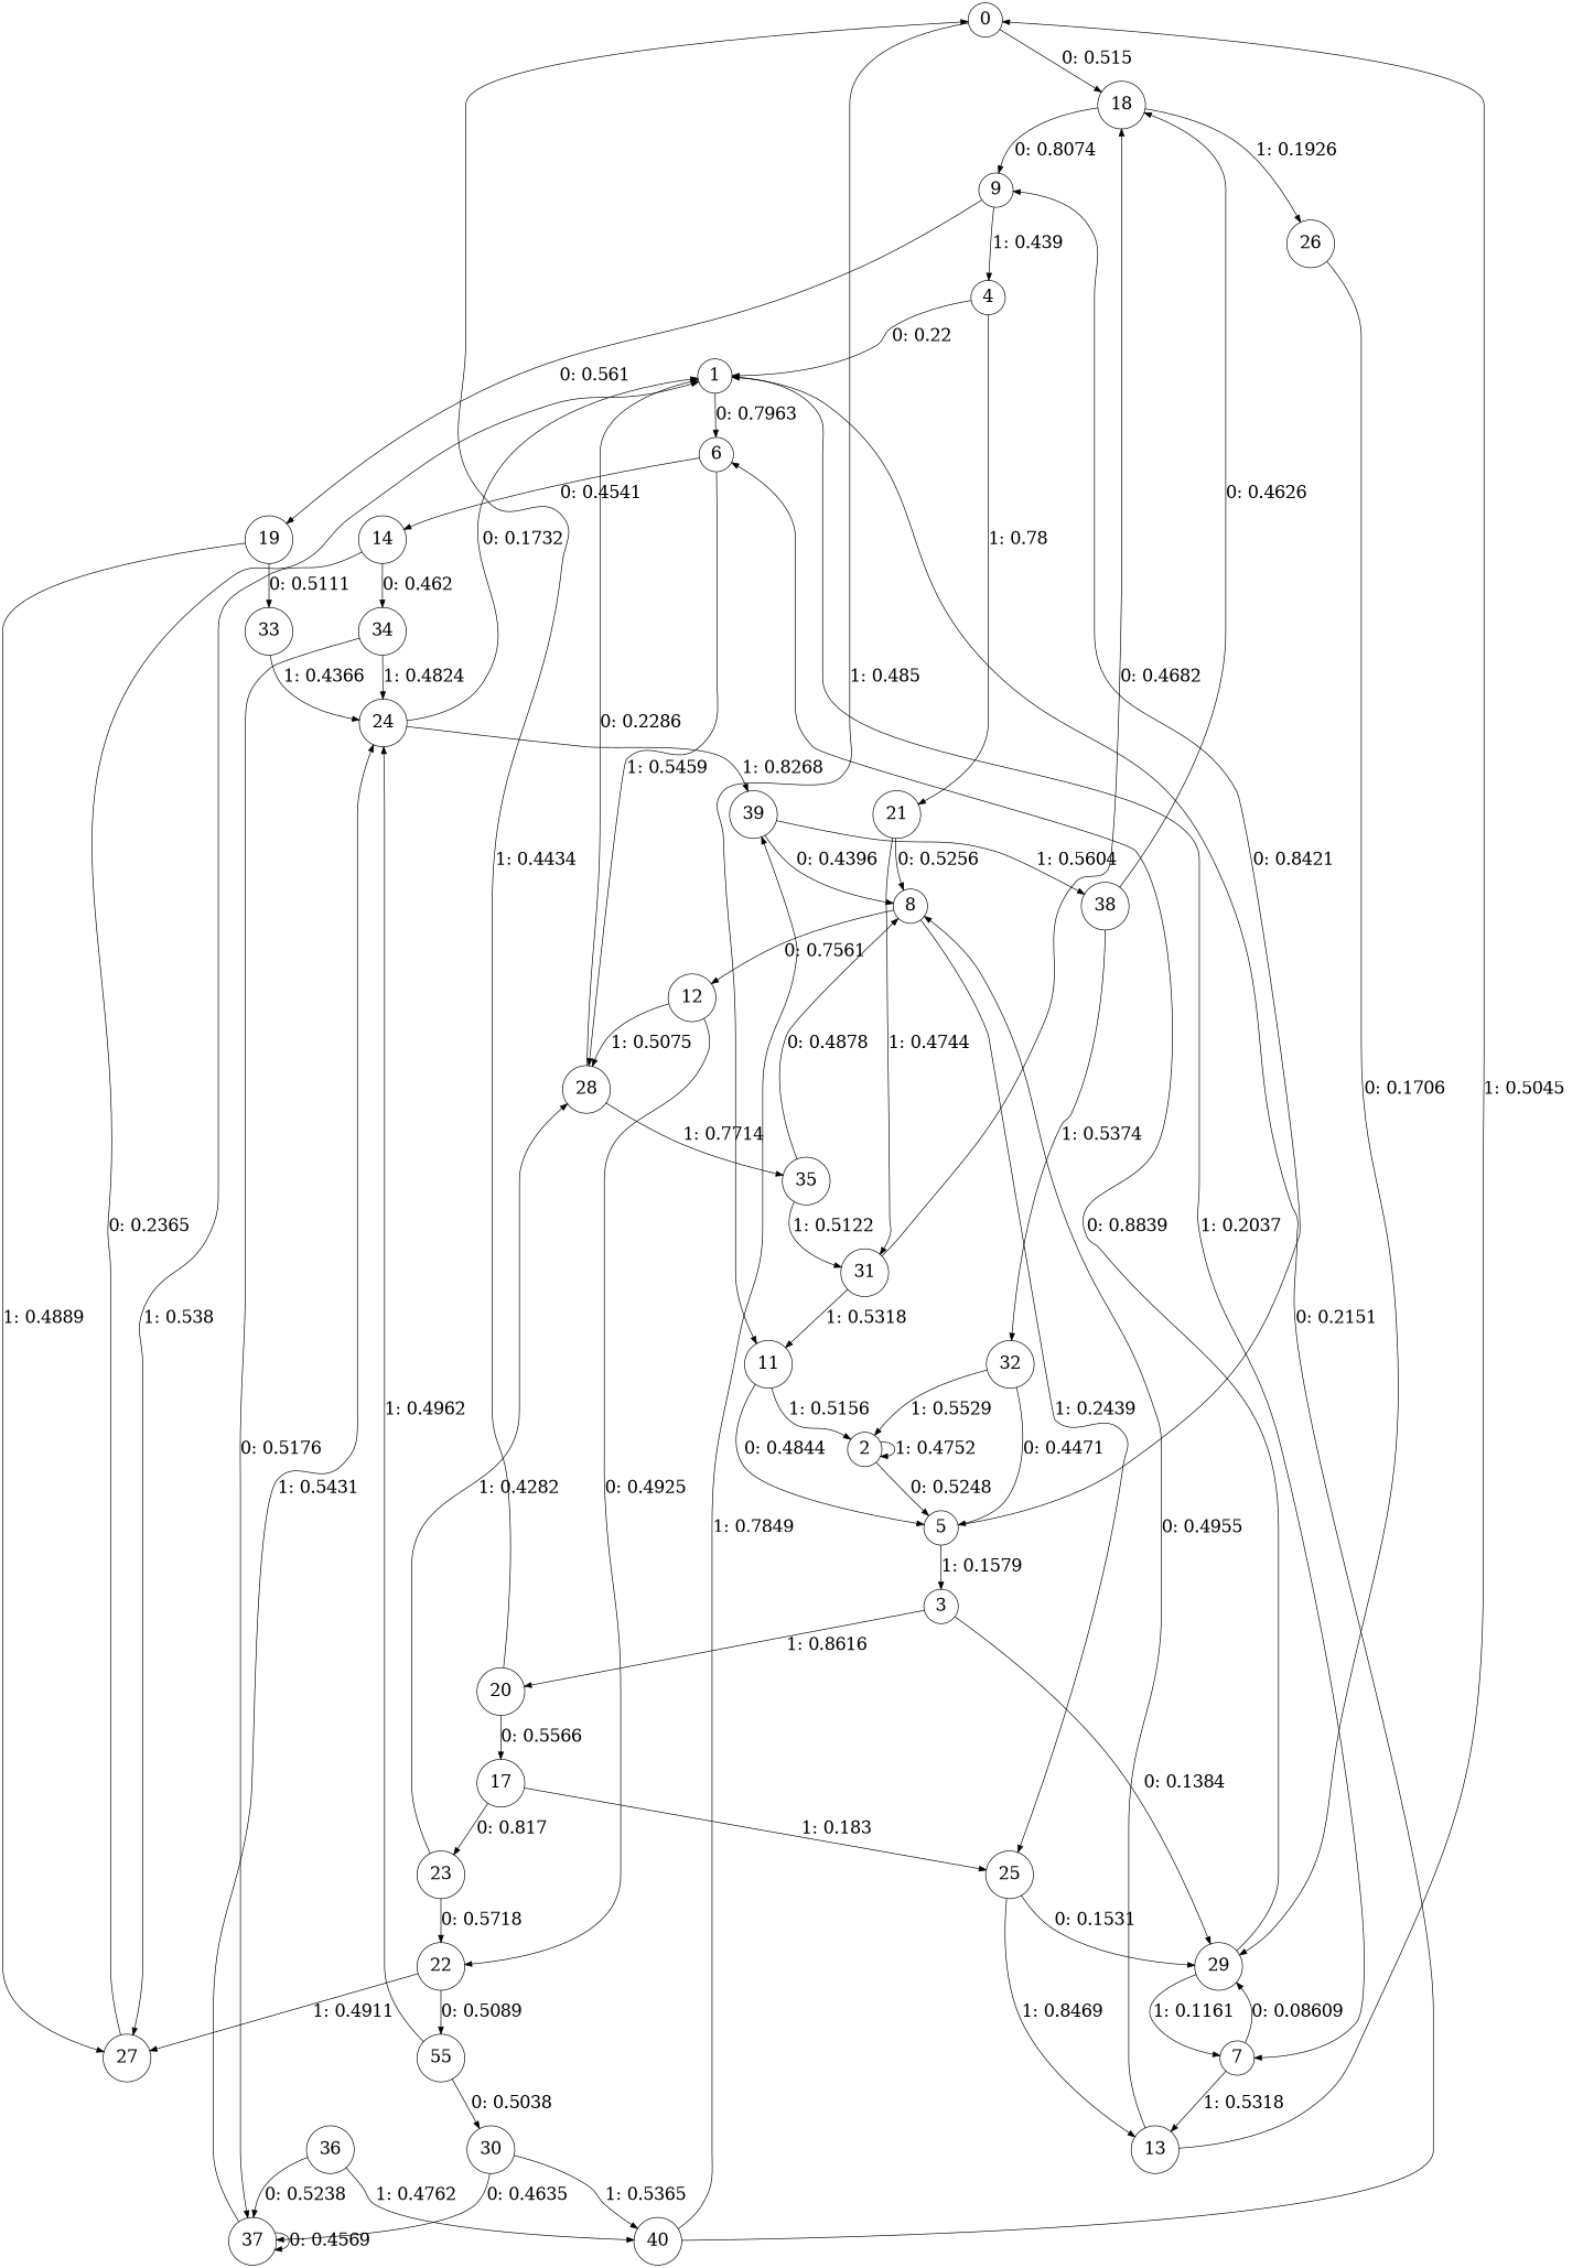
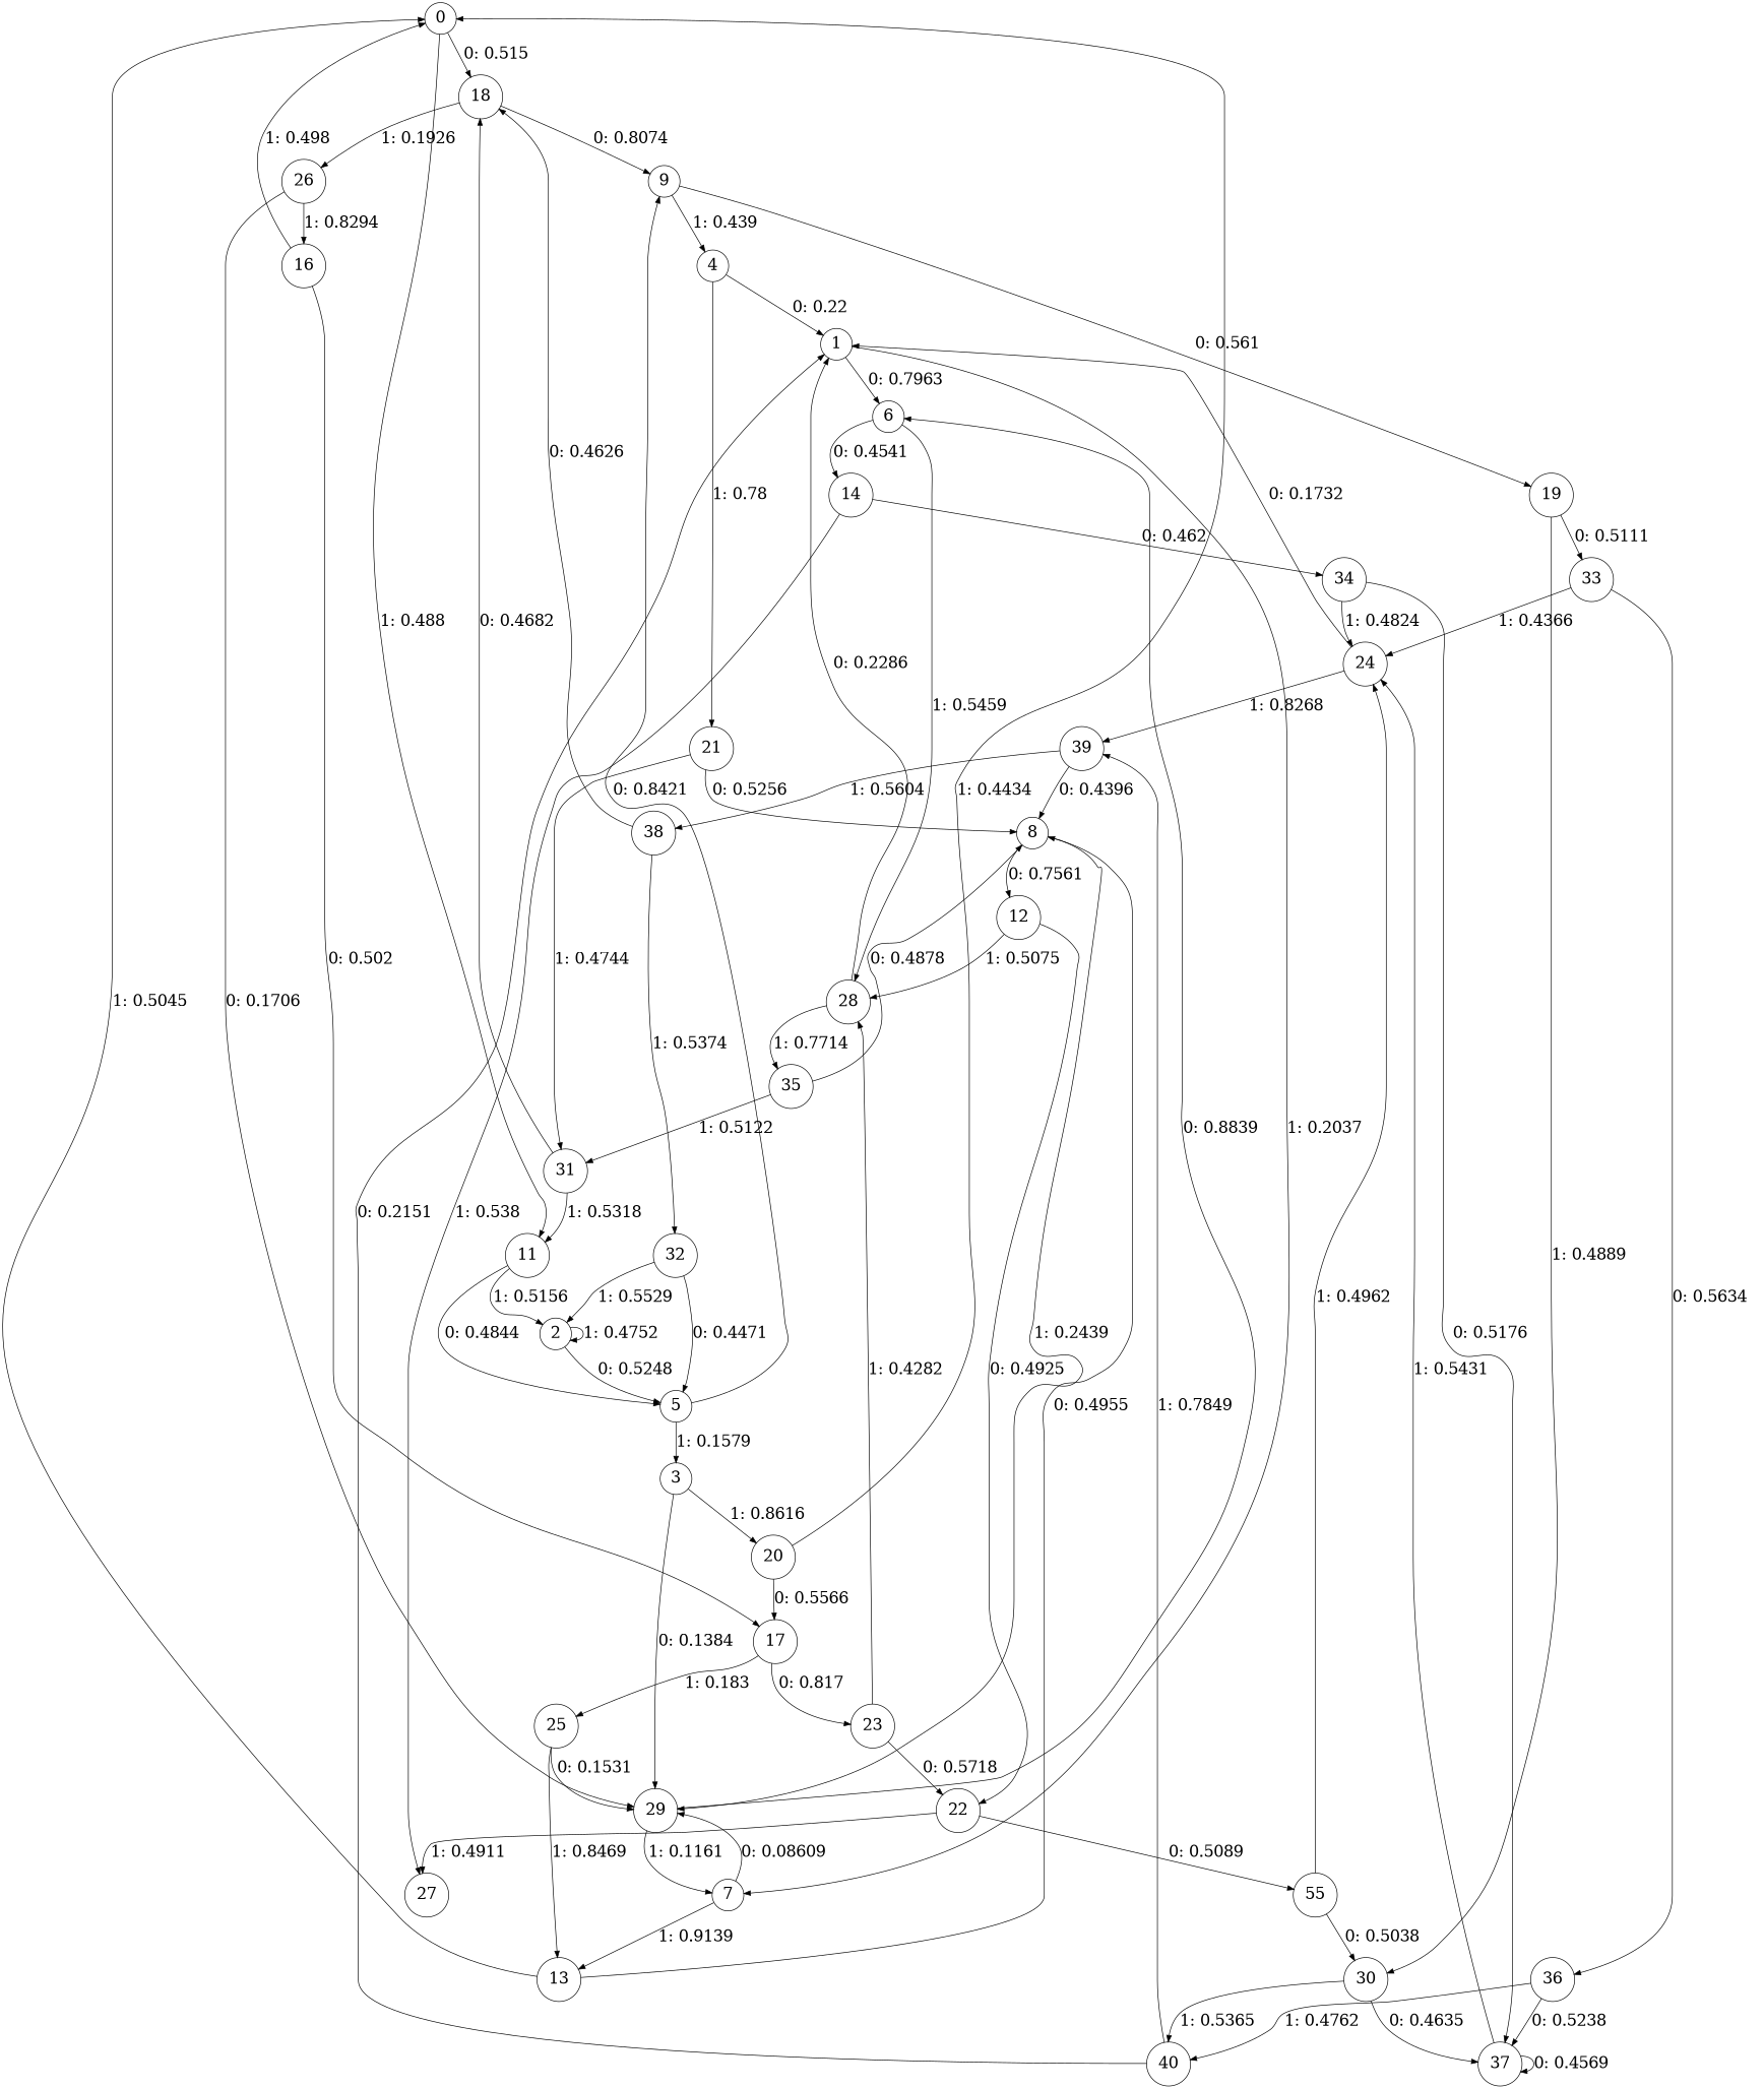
  digraph {
    node [fontsize=24 shape=circle]
    edge [fontsize=24]
    0
    18
    11
    9
    26
    2
    5
    4
    19
    29
+   16
    3
    1
    6
    7
    14
    28
    13
    34
    27
    35
    8
    20
    17
    25
    23
    21
    31
    12
    33
    24
    37
    22
    n34 [label=55]
    36
    30
    39
    40
    38
    32
    0 -> 18 [label="0: 0.515    "]
-   0 -> 11 [label="1: 0.485    "]
+   0 -> 11 [label="1: 0.488    "]
    18 -> 9 [label="0: 0.8074   "]
    18 -> 26 [label="1: 0.1926   "]
    11 -> 2 [label="1: 0.5156   "]
    11 -> 5 [label="0: 0.4844   "]
    9 -> 4 [label="1: 0.439    "]
    9 -> 19 [label="0: 0.561    "]
    26 -> 29 [label="0: 0.1706   "]
+   26 -> 16 [label="1: 0.8294   "]
    2 -> 2 [label="1: 0.4752   "]
    2 -> 5 [label="0: 0.5248   "]
    5 -> 9 [label="0: 0.8421   "]
    5 -> 3 [label="1: 0.1579   "]
    4 -> 1 [label="0: 0.22     "]
    4 -> 21 [label="1: 0.78     "]
-   19 -> 27 [label="1: 0.4889   "]
+   19 -> 30 [label="1: 0.4889   "]
    19 -> 33 [label="0: 0.5111   "]
    29 -> 6 [label="0: 0.8839   "]
    29 -> 7 [label="1: 0.1161   "]
+   16 -> 0 [label="1: 0.498    "]
+   16 -> 17 [label="0: 0.502    "]
    3 -> 29 [label="0: 0.1384   "]
    3 -> 20 [label="1: 0.8616   "]
    1 -> 6 [label="0: 0.7963   "]
    1 -> 7 [label="1: 0.2037   "]
    6 -> 14 [label="0: 0.4541   "]
    6 -> 28 [label="1: 0.5459   "]
    7 -> 29 [label="0: 0.08609  "]
-   7 -> 13 [label="1: 0.5318   "]
+   7 -> 13 [label="1: 0.9139   "]
    14 -> 34 [label="0: 0.462    "]
    14 -> 27 [label="1: 0.538    "]
    28 -> 1 [label="0: 0.2286   "]
    28 -> 35 [label="1: 0.7714   "]
    13 -> 0 [label="1: 0.5045   "]
    13 -> 8 [label="0: 0.4955   "]
    34 -> 24 [label="1: 0.4824   "]
    34 -> 37 [label="0: 0.5176   "]
-   27 -> 1 [label="0: 0.2365   "]
    35 -> 8 [label="0: 0.4878   "]
    35 -> 31 [label="1: 0.5122   "]
-   8 -> 25 [label="1: 0.2439   "]
+   8 -> 29 [label="1: 0.2439   "]
    8 -> 12 [label="0: 0.7561   "]
    20 -> 0 [label="1: 0.4434   "]
    20 -> 17 [label="0: 0.5566   "]
    17 -> 25 [label="1: 0.183    "]
    17 -> 23 [label="0: 0.817    "]
    25 -> 29 [label="0: 0.1531   "]
    25 -> 13 [label="1: 0.8469   "]
    23 -> 28 [label="1: 0.4282   "]
    23 -> 22 [label="0: 0.5718   "]
    21 -> 8 [label="0: 0.5256   "]
    21 -> 31 [label="1: 0.4744   "]
    31 -> 18 [label="0: 0.4682   "]
    31 -> 11 [label="1: 0.5318   "]
    12 -> 28 [label="1: 0.5075   "]
    12 -> 22 [label="0: 0.4925   "]
    33 -> 24 [label="1: 0.4366   "]
+   33 -> 36 [label="0: 0.5634   "]
    24 -> 1 [label="0: 0.1732   "]
    24 -> 39 [label="1: 0.8268   "]
    37 -> 24 [label="1: 0.5431   "]
    37 -> 37 [label="0: 0.4569   "]
    22 -> 27 [label="1: 0.4911   "]
    22 -> n34 [label="0: 0.5089   "]
    n34 -> 24 [label="1: 0.4962   "]
    n34 -> 30 [label="0: 0.5038   "]
    36 -> 37 [label="0: 0.5238   "]
    36 -> 40 [label="1: 0.4762   "]
    30 -> 37 [label="0: 0.4635   "]
    30 -> 40 [label="1: 0.5365   "]
    39 -> 8 [label="0: 0.4396   "]
    39 -> 38 [label="1: 0.5604   "]
    40 -> 1 [label="0: 0.2151   "]
    40 -> 39 [label="1: 0.7849   "]
    38 -> 18 [label="0: 0.4626   "]
    38 -> 32 [label="1: 0.5374   "]
    32 -> 2 [label="1: 0.5529   "]
    32 -> 5 [label="0: 0.4471   "]
  }
